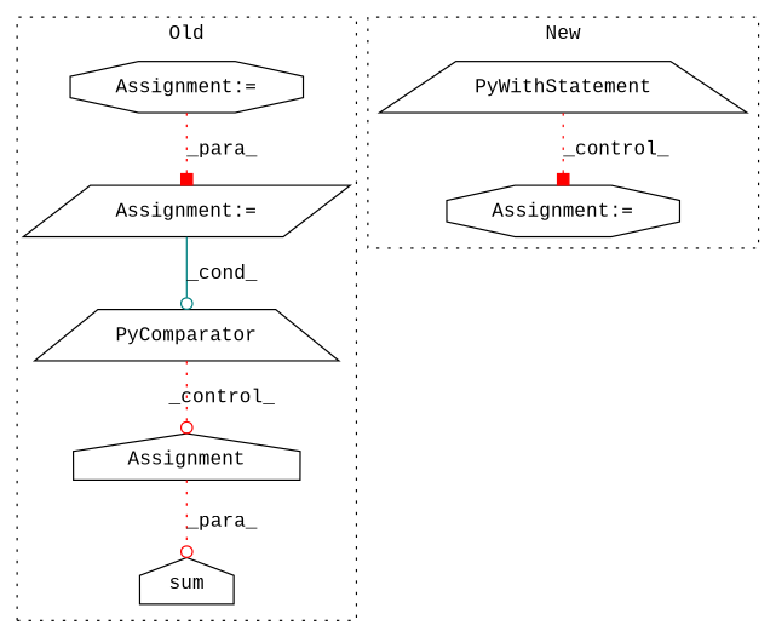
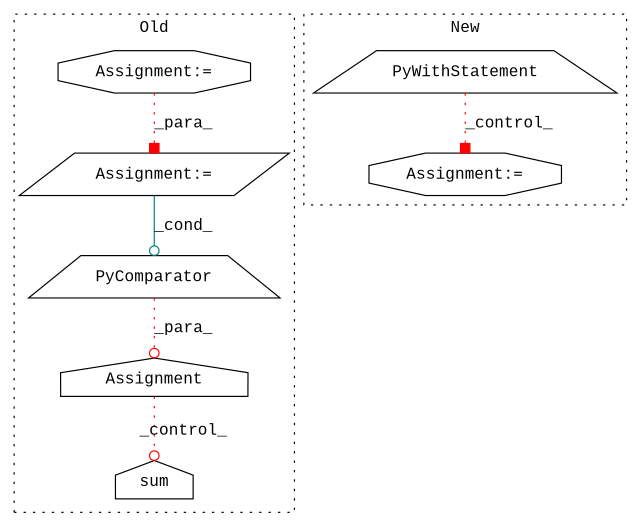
  digraph {
    fontname="Liberation Mono"
    node [a=7 fontname="Liberation Mono" l=1 shape=house]
    edge [arrowhead=odot color=red fontname="Liberation Mono" style=dotted]
    n1 [a=32 l="13,-3" label=sum s="685,836"]
    n2 [label="Assignment:=" s=659 shape=parallelogram]
    n3 [label="Assignment:=" s=261 shape=octagon]
    n4 [a=107 l=138 label=Assignment s=698]
    n5 [a=113 l=53 label=PyComparator s=777 shape=trapezium]
    n6 [a=104 l="10,2" label=PyWithStatement s="3561,3607" shape=trapezium]
    n7 [l=5 label="Assignment:=" s=3633 shape=octagon]
    subgraph cluster_1 {
      label=Old
      style=dotted
      n1
      n2
      n3
      n4
      n5
    }
    subgraph cluster_2 {
      label=New
      style=dotted
      n6
      n7
    }
    n2 -> n5 [color=teal label=_cond_ style=solid]
    n3 -> n2 [arrowhead=box label=_para_]
-   n4 -> n1 [label=_para_]
-   n5 -> n4 [label=_control_]
+   n4 -> n1 [label=_control_]
+   n5 -> n4 [label=_para_]
    n6 -> n7 [arrowhead=box label=_control_]
  }
